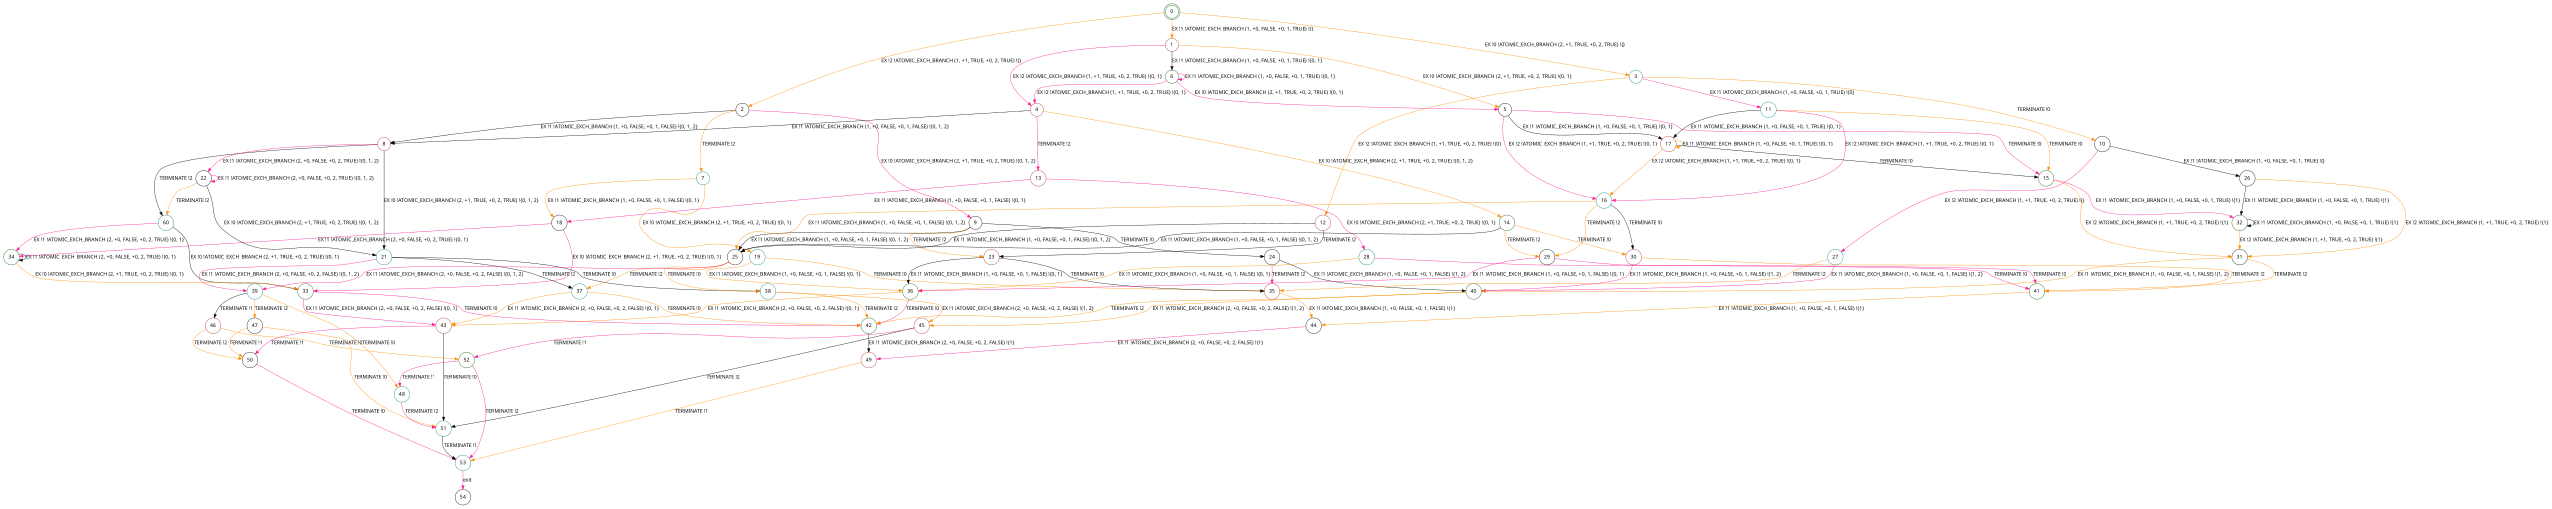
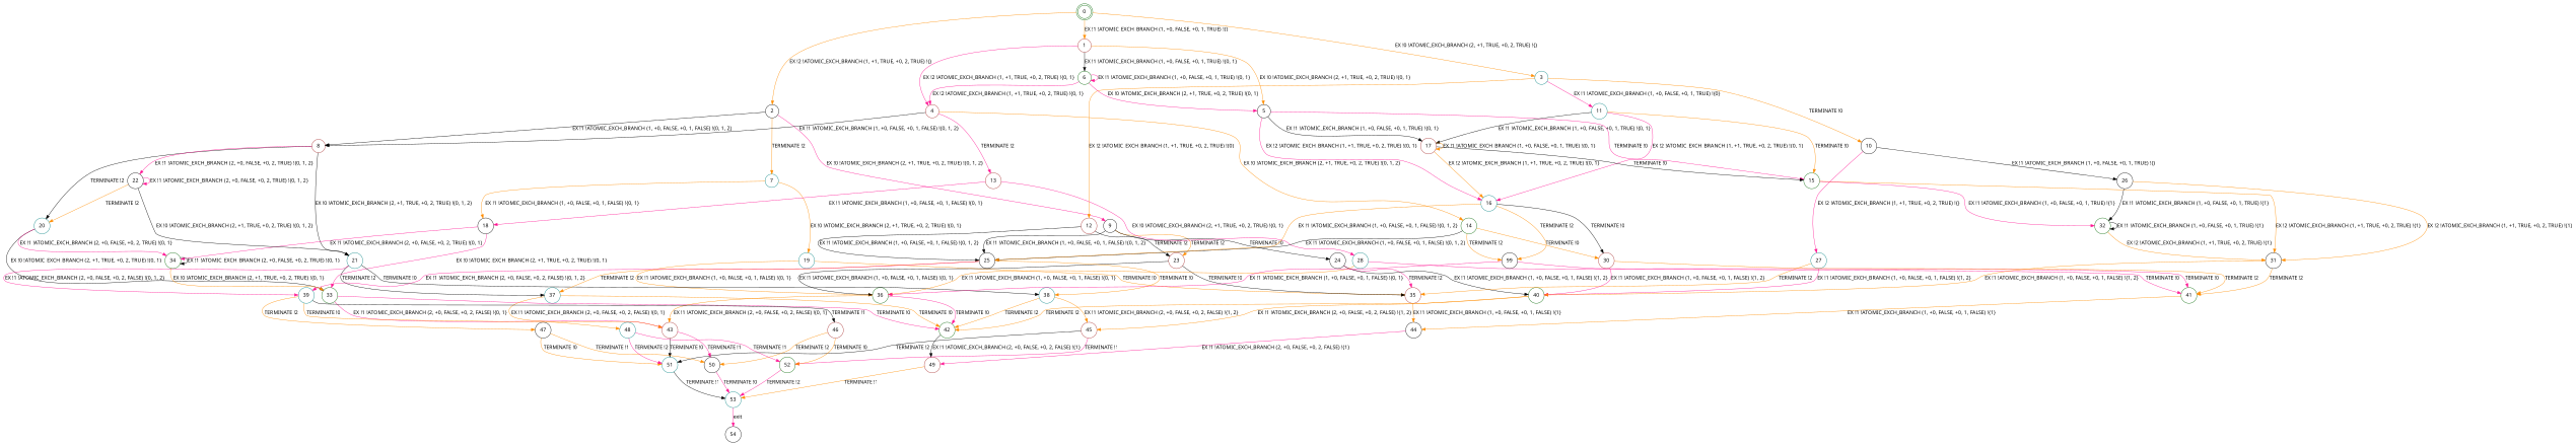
  digraph {
    fontname="Noto Sans"
    node [color=black fontname="Noto Sans" shape=circle]
    edge [color=darkorange fontname="Noto Sans"]
    0 [color=darkgreen peripheries=2]
    1 [color=brown]
    2
    3 [color=teal]
    4 [color=brown]
    5
    6 [color=darkgreen]
    7 [color=teal]
    8 [color=brown]
    9
    10
    11 [color=teal]
    12 [color=brown]
    13 [color=brown]
    14 [color=darkgreen]
    15 [color=darkgreen]
    16 [color=teal]
    17 [color=brown]
    18
    19 [color=teal]
-   20 [color=teal label=60]
+   20 [color=teal]
    21 [color=teal]
    22
    23 [color=brown]
    24
    25
    26
    27 [color=teal]
    28 [color=teal]
-   29
+   29 [label=99]
    30 [color=brown]
    31
    32 [color=darkgreen]
    33 [color=darkgreen]
    34 [color=darkgreen]
    35 [color=brown]
    36 [color=darkgreen]
    37 [color=teal]
    38 [color=teal]
    39 [color=teal]
    40 [color=darkgreen]
    41 [color=darkgreen]
    42 [color=darkgreen]
    43 [color=brown]
    44
    45 [color=brown]
    46 [color=brown]
    47
    48 [color=teal]
    49 [color=brown]
    50
    51 [color=teal]
    52 [color=darkgreen]
    53 [color=teal]
    54
    0 -> 1 [label="EX !1 !ATOMIC_EXCH_BRANCH (1, +0, FALSE, +0, 1, TRUE) !{}"]
    0 -> 2 [label="EX !2 !ATOMIC_EXCH_BRANCH (1, +1, TRUE, +0, 2, TRUE) !{}"]
    0 -> 3 [label="EX !0 !ATOMIC_EXCH_BRANCH (2, +1, TRUE, +0, 2, TRUE) !{}"]
    1 -> 4 [color=deeppink label="EX !2 !ATOMIC_EXCH_BRANCH (1, +1, TRUE, +0, 2, TRUE) !{0, 1}"]
    1 -> 5 [label="EX !0 !ATOMIC_EXCH_BRANCH (2, +1, TRUE, +0, 2, TRUE) !{0, 1}"]
    1 -> 6 [color=black label="EX !1 !ATOMIC_EXCH_BRANCH (1, +0, FALSE, +0, 1, TRUE) !{0, 1}"]
    2 -> 7 [label="TERMINATE !2"]
    2 -> 8 [color=black label="EX !1 !ATOMIC_EXCH_BRANCH (1, +0, FALSE, +0, 1, FALSE) !{0, 1, 2}"]
    2 -> 9 [color=deeppink label="EX !0 !ATOMIC_EXCH_BRANCH (2, +1, TRUE, +0, 2, TRUE) !{0, 1, 2}"]
    3 -> 10 [label="TERMINATE !0"]
    3 -> 11 [color=deeppink label="EX !1 !ATOMIC_EXCH_BRANCH (1, +0, FALSE, +0, 1, TRUE) !{0}"]
    3 -> 12 [label="EX !2 !ATOMIC_EXCH_BRANCH (1, +1, TRUE, +0, 2, TRUE) !{0}"]
    4 -> 8 [color=black label="EX !1 !ATOMIC_EXCH_BRANCH (1, +0, FALSE, +0, 1, FALSE) !{0, 1, 2}"]
    4 -> 13 [color=deeppink label="TERMINATE !2"]
    4 -> 14 [label="EX !0 !ATOMIC_EXCH_BRANCH (2, +1, TRUE, +0, 2, TRUE) !{0, 1, 2}"]
    5 -> 15 [color=deeppink label="TERMINATE !0"]
    5 -> 16 [color=deeppink label="EX !2 !ATOMIC_EXCH_BRANCH (1, +1, TRUE, +0, 2, TRUE) !{0, 1}"]
    5 -> 17 [color=black label="EX !1 !ATOMIC_EXCH_BRANCH (1, +0, FALSE, +0, 1, TRUE) !{0, 1}"]
    6 -> 4 [color=deeppink label="EX !2 !ATOMIC_EXCH_BRANCH (1, +1, TRUE, +0, 2, TRUE) !{0, 1}"]
    6 -> 5 [color=deeppink label="EX !0 !ATOMIC_EXCH_BRANCH (2, +1, TRUE, +0, 2, TRUE) !{0, 1}"]
    6 -> 6 [color=deeppink label="EX !1 !ATOMIC_EXCH_BRANCH (1, +0, FALSE, +0, 1, TRUE) !{0, 1}"]
    7 -> 18 [label="EX !1 !ATOMIC_EXCH_BRANCH (1, +0, FALSE, +0, 1, FALSE) !{0, 1}"]
    7 -> 19 [label="EX !0 !ATOMIC_EXCH_BRANCH (2, +1, TRUE, +0, 2, TRUE) !{0, 1}"]
    8 -> 20 [color=black label="TERMINATE !2"]
    8 -> 21 [color=black label="EX !0 !ATOMIC_EXCH_BRANCH (2, +1, TRUE, +0, 2, TRUE) !{0, 1, 2}"]
    8 -> 22 [color=deeppink label="EX !1 !ATOMIC_EXCH_BRANCH (2, +0, FALSE, +0, 2, TRUE) !{0, 1, 2}"]
    9 -> 23 [label="TERMINATE !2"]
    9 -> 24 [color=black label="TERMINATE !0"]
    9 -> 25 [color=black label="EX !1 !ATOMIC_EXCH_BRANCH (1, +0, FALSE, +0, 1, FALSE) !{0, 1, 2}"]
    10 -> 26 [color=black label="EX !1 !ATOMIC_EXCH_BRANCH (1, +0, FALSE, +0, 1, TRUE) !{}"]
    10 -> 27 [color=deeppink label="EX !2 !ATOMIC_EXCH_BRANCH (1, +1, TRUE, +0, 2, TRUE) !{}"]
    11 -> 15 [label="TERMINATE !0"]
    11 -> 16 [color=deeppink label="EX !2 !ATOMIC_EXCH_BRANCH (1, +1, TRUE, +0, 2, TRUE) !{0, 1}"]
    11 -> 17 [color=black label="EX !1 !ATOMIC_EXCH_BRANCH (1, +0, FALSE, +0, 1, TRUE) !{0, 1}"]
    12 -> 23 [color=black label="TERMINATE !2"]
    12 -> 25 [color=black label="EX !1 !ATOMIC_EXCH_BRANCH (1, +0, FALSE, +0, 1, FALSE) !{0, 1, 2}"]
    13 -> 18 [color=deeppink label="EX !1 !ATOMIC_EXCH_BRANCH (1, +0, FALSE, +0, 1, FALSE) !{0, 1}"]
    13 -> 28 [color=deeppink label="EX !0 !ATOMIC_EXCH_BRANCH (2, +1, TRUE, +0, 2, TRUE) !{0, 1}"]
    14 -> 25 [color=black label="EX !1 !ATOMIC_EXCH_BRANCH (1, +0, FALSE, +0, 1, FALSE) !{0, 1, 2}"]
    14 -> 29 [label="TERMINATE !2"]
    14 -> 30 [label="TERMINATE !0"]
    15 -> 31 [label="EX !2 !ATOMIC_EXCH_BRANCH (1, +1, TRUE, +0, 2, TRUE) !{1}"]
    15 -> 32 [color=deeppink label="EX !1 !ATOMIC_EXCH_BRANCH (1, +0, FALSE, +0, 1, TRUE) !{1}"]
    16 -> 25 [label="EX !1 !ATOMIC_EXCH_BRANCH (1, +0, FALSE, +0, 1, FALSE) !{0, 1, 2}"]
    16 -> 29 [label="TERMINATE !2"]
    16 -> 30 [color=black label="TERMINATE !0"]
    17 -> 15 [color=black label="TERMINATE !0"]
    17 -> 16 [label="EX !2 !ATOMIC_EXCH_BRANCH (1, +1, TRUE, +0, 2, TRUE) !{0, 1}"]
    17 -> 17 [label="EX !1 !ATOMIC_EXCH_BRANCH (1, +0, FALSE, +0, 1, TRUE) !{0, 1}"]
    18 -> 33 [color=deeppink label="EX !0 !ATOMIC_EXCH_BRANCH (2, +1, TRUE, +0, 2, TRUE) !{0, 1}"]
    18 -> 34 [color=deeppink label="EX !1 !ATOMIC_EXCH_BRANCH (2, +0, FALSE, +0, 2, TRUE) !{0, 1}"]
    19 -> 35 [label="TERMINATE !0"]
    19 -> 36 [label="EX !1 !ATOMIC_EXCH_BRANCH (1, +0, FALSE, +0, 1, FALSE) !{0, 1}"]
    20 -> 33 [color=black label="EX !0 !ATOMIC_EXCH_BRANCH (2, +1, TRUE, +0, 2, TRUE) !{0, 1}"]
    20 -> 34 [color=deeppink label="EX !1 !ATOMIC_EXCH_BRANCH (2, +0, FALSE, +0, 2, TRUE) !{0, 1}"]
    21 -> 37 [color=black label="TERMINATE !2"]
    21 -> 38 [color=black label="TERMINATE !0"]
    21 -> 39 [color=deeppink label="EX !1 !ATOMIC_EXCH_BRANCH (2, +0, FALSE, +0, 2, FALSE) !{0, 1, 2}"]
    22 -> 20 [label="TERMINATE !2"]
    22 -> 21 [color=black label="EX !0 !ATOMIC_EXCH_BRANCH (2, +1, TRUE, +0, 2, TRUE) !{0, 1, 2}"]
    22 -> 22 [color=deeppink label="EX !1 !ATOMIC_EXCH_BRANCH (2, +0, FALSE, +0, 2, TRUE) !{0, 1, 2}"]
    23 -> 35 [color=black label="TERMINATE !0"]
    23 -> 36 [color=black label="EX !1 !ATOMIC_EXCH_BRANCH (1, +0, FALSE, +0, 1, FALSE) !{0, 1}"]
    24 -> 35 [color=deeppink label="TERMINATE !2"]
    24 -> 40 [color=black label="EX !1 !ATOMIC_EXCH_BRANCH (1, +0, FALSE, +0, 1, FALSE) !{1, 2}"]
    25 -> 37 [label="TERMINATE !2"]
    25 -> 38 [label="TERMINATE !0"]
    25 -> 39 [color=deeppink label="EX !1 !ATOMIC_EXCH_BRANCH (2, +0, FALSE, +0, 2, FALSE) !{0, 1, 2}"]
    26 -> 31 [label="EX !2 !ATOMIC_EXCH_BRANCH (1, +1, TRUE, +0, 2, TRUE) !{1}"]
    26 -> 32 [color=black label="EX !1 !ATOMIC_EXCH_BRANCH (1, +0, FALSE, +0, 1, TRUE) !{1}"]
    27 -> 35 [label="TERMINATE !2"]
    27 -> 40 [color=deeppink label="EX !1 !ATOMIC_EXCH_BRANCH (1, +0, FALSE, +0, 1, FALSE) !{1, 2}"]
    28 -> 36 [label="EX !1 !ATOMIC_EXCH_BRANCH (1, +0, FALSE, +0, 1, FALSE) !{0, 1}"]
    28 -> 41 [color=deeppink label="TERMINATE !0"]
    29 -> 36 [color=deeppink label="EX !1 !ATOMIC_EXCH_BRANCH (1, +0, FALSE, +0, 1, FALSE) !{0, 1}"]
    29 -> 41 [color=deeppink label="TERMINATE !0"]
    30 -> 40 [color=deeppink label="EX !1 !ATOMIC_EXCH_BRANCH (1, +0, FALSE, +0, 1, FALSE) !{1, 2}"]
    30 -> 41 [label="TERMINATE !2"]
    31 -> 40 [label="EX !1 !ATOMIC_EXCH_BRANCH (1, +0, FALSE, +0, 1, FALSE) !{1, 2}"]
    31 -> 41 [label="TERMINATE !2"]
    32 -> 31 [label="EX !2 !ATOMIC_EXCH_BRANCH (1, +1, TRUE, +0, 2, TRUE) !{1}"]
    32 -> 32 [color=black label="EX !1 !ATOMIC_EXCH_BRANCH (1, +0, FALSE, +0, 1, TRUE) !{1}"]
    33 -> 42 [color=deeppink label="TERMINATE !0"]
    33 -> 43 [color=deeppink label="EX !1 !ATOMIC_EXCH_BRANCH (2, +0, FALSE, +0, 2, FALSE) !{0, 1}"]
    34 -> 33 [label="EX !0 !ATOMIC_EXCH_BRANCH (2, +1, TRUE, +0, 2, TRUE) !{0, 1}"]
    34 -> 34 [color=black label="EX !1 !ATOMIC_EXCH_BRANCH (2, +0, FALSE, +0, 2, TRUE) !{0, 1}"]
    35 -> 44 [label="EX !1 !ATOMIC_EXCH_BRANCH (1, +0, FALSE, +0, 1, FALSE) !{1}"]
    36 -> 42 [color=deeppink label="TERMINATE !0"]
    36 -> 43 [label="EX !1 !ATOMIC_EXCH_BRANCH (2, +0, FALSE, +0, 2, FALSE) !{0, 1}"]
    37 -> 42 [label="TERMINATE !0"]
    37 -> 43 [label="EX !1 !ATOMIC_EXCH_BRANCH (2, +0, FALSE, +0, 2, FALSE) !{0, 1}"]
    38 -> 42 [label="TERMINATE !2"]
    38 -> 45 [label="EX !1 !ATOMIC_EXCH_BRANCH (2, +0, FALSE, +0, 2, FALSE) !{1, 2}"]
    39 -> 46 [color=black label="TERMINATE !1"]
    39 -> 47 [label="TERMINATE !2"]
    39 -> 48 [label="TERMINATE !0"]
    40 -> 42 [label="TERMINATE !2"]
    40 -> 45 [label="EX !1 !ATOMIC_EXCH_BRANCH (2, +0, FALSE, +0, 2, FALSE) !{1, 2}"]
    41 -> 44 [label="EX !1 !ATOMIC_EXCH_BRANCH (1, +0, FALSE, +0, 1, FALSE) !{1}"]
    42 -> 49 [color=black label="EX !1 !ATOMIC_EXCH_BRANCH (2, +0, FALSE, +0, 2, FALSE) !{1}"]
    43 -> 50 [color=deeppink label="TERMINATE !1"]
    43 -> 51 [color=black label="TERMINATE !0"]
    44 -> 49 [color=deeppink label="EX !1 !ATOMIC_EXCH_BRANCH (2, +0, FALSE, +0, 2, FALSE) !{1}"]
    45 -> 51 [color=black label="TERMINATE !2"]
    45 -> 52 [color=deeppink label="TERMINATE !1"]
    46 -> 50 [label="TERMINATE !2"]
    46 -> 52 [label="TERMINATE !0"]
    47 -> 50 [label="TERMINATE !1"]
    47 -> 51 [label="TERMINATE !0"]
    48 -> 51 [color=deeppink label="TERMINATE !2"]
-   52 -> 48 [color=deeppink label="TERMINATE !1"]
+   48 -> 52 [color=deeppink label="TERMINATE !1"]
    49 -> 53 [label="TERMINATE !1"]
    50 -> 53 [color=deeppink label="TERMINATE !0"]
    51 -> 53 [color=black label="TERMINATE !1"]
    52 -> 53 [color=deeppink label="TERMINATE !2"]
    53 -> 54 [color=deeppink label=exit]
  }
